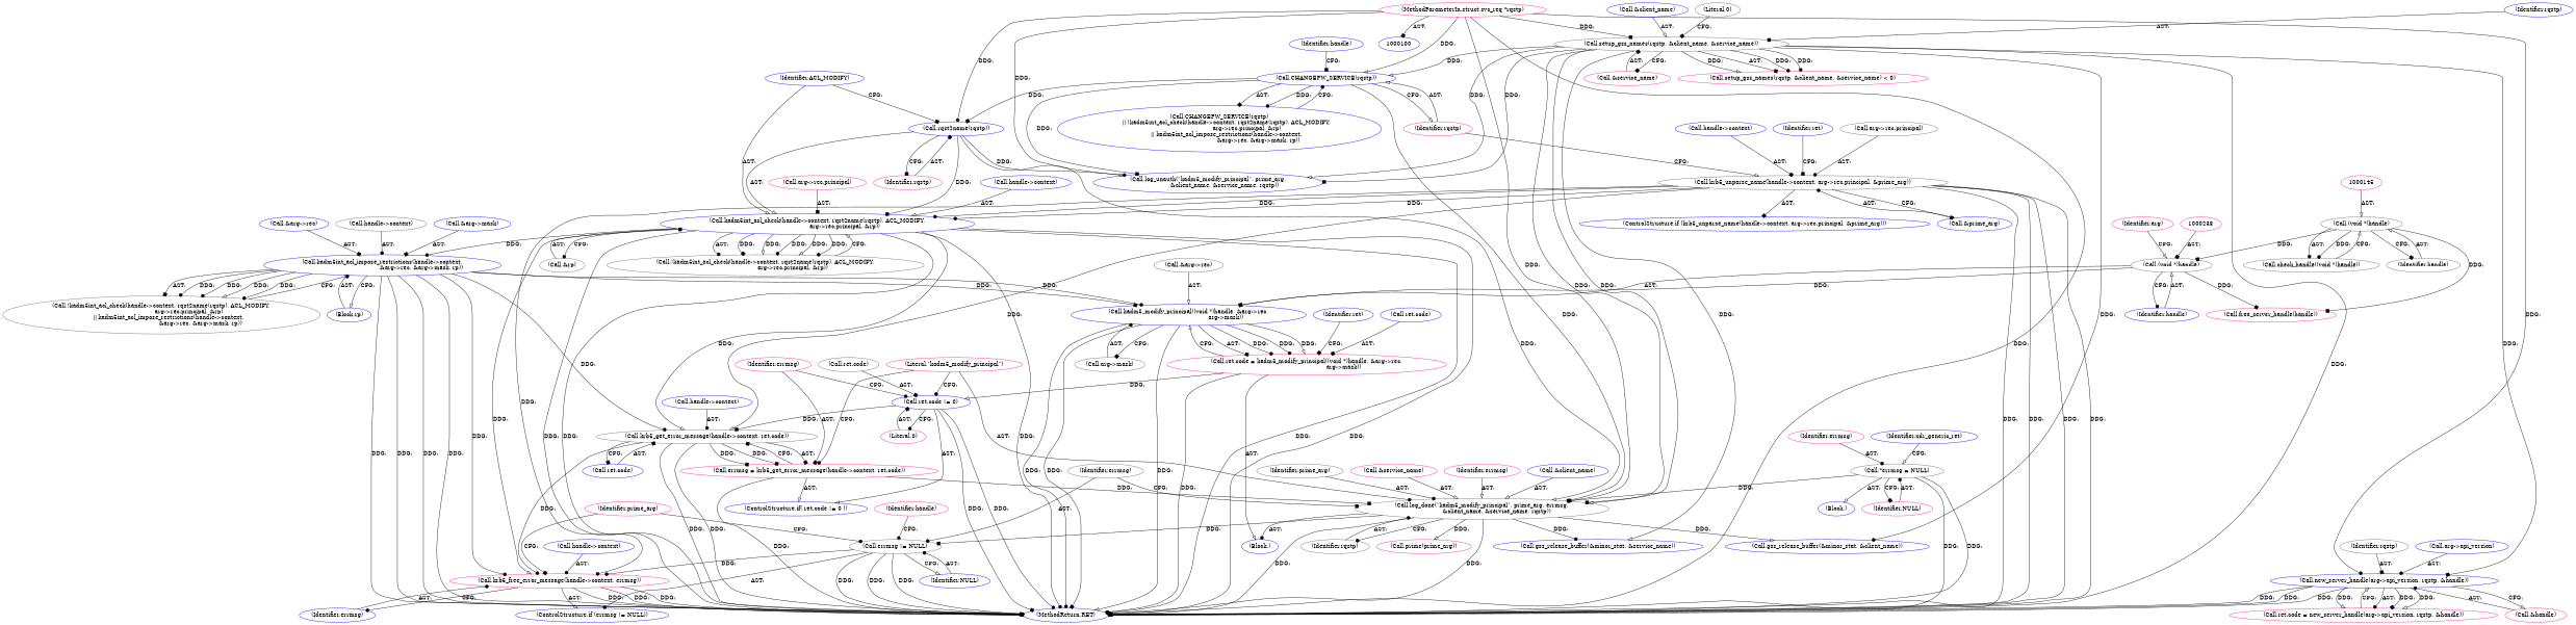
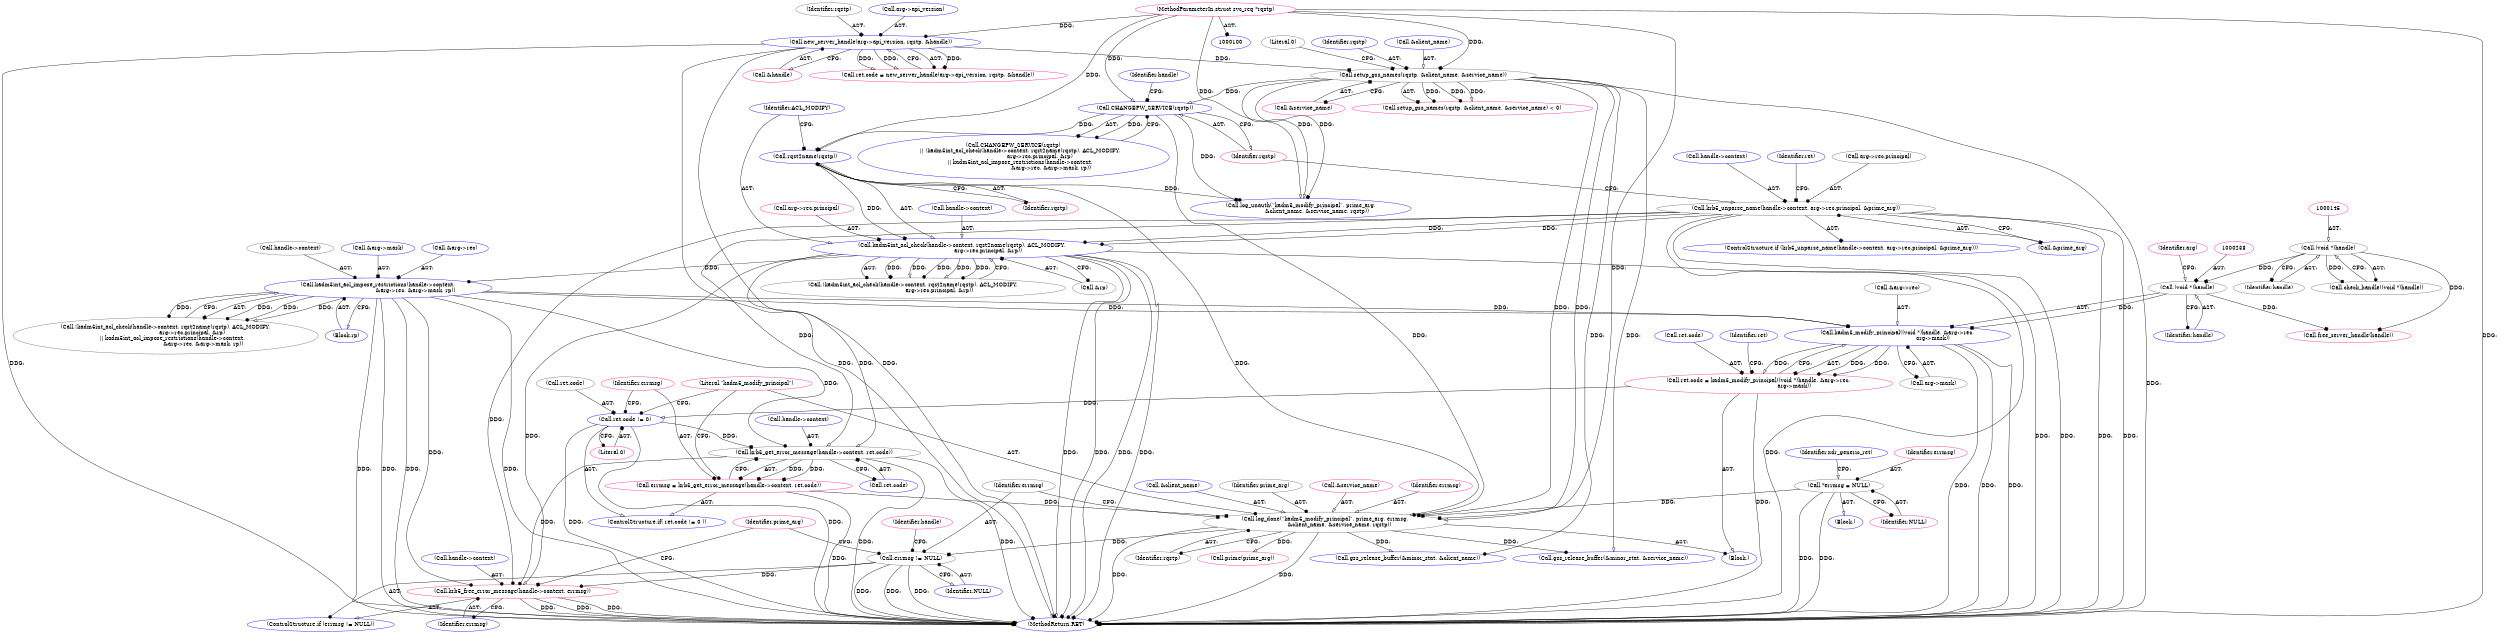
  digraph {
    node [color=blue]
    edge [arrowhead=box]
    n1 [color=deeppink label="(Call,krb5_free_error_message(handle->context, errmsg))"]
    n2 [label="(Identifier,errmsg)"]
    n3 [label="(MethodReturn,RET)"]
    n4 [label="(ControlStructure,if (errmsg != NULL))"]
    n5 [label="(Call,kadm5int_acl_check(handle->context, rqst2name(rqstp), ACL_MODIFY,\n                               arg->rec.principal, &rp))"]
    n6 [color=gray40 label="(Call,krb5_get_error_message(handle->context, ret.code))"]
    n7 [label="(Call,kadm5int_acl_impose_restrictions(handle->context,\n                                            &arg->rec, &arg->mask, rp))"]
    n8 [color=gray40 label="(Call,!kadm5int_acl_check(handle->context, rqst2name(rqstp), ACL_MODIFY,\n                               arg->rec.principal, &rp))"]
    n9 [color=gray40 label="(Call,&rp)"]
    n10 [color=deeppink label="(Call,errmsg = krb5_get_error_message(handle->context, ret.code))"]
    n11 [label="(Call,ret.code)"]
    n12 [label="(Call,kadm5_modify_principal((void *)handle, &arg->rec,\n                                          arg->mask))"]
    n13 [color=gray40 label="(Call,!kadm5int_acl_check(handle->context, rqst2name(rqstp), ACL_MODIFY,\n                               arg->rec.principal, &rp)\n        || kadm5int_acl_impose_restrictions(handle->context,\n                                            &arg->rec, &arg->mask, rp))"]
    n14 [label="(Block,rp)"]
    n15 [color=gray40 label="(Call,krb5_unparse_name(handle->context, arg->rec.principal, &prime_arg))"]
    n16 [label="(Call,&prime_arg)"]
    n17 [label="(ControlStructure,if (krb5_unparse_name(handle->context, arg->rec.principal, &prime_arg)))"]
    n18 [label="(Call,rqst2name(rqstp))"]
    n19 [color=gray40 label="(Call,log_done(\"kadm5_modify_principal\", prime_arg, errmsg,\n                 &client_name, &service_name, rqstp))"]
    n20 [color=deeppink label="(Identifier,rqstp)"]
    n21 [label="(Call,log_unauth(\"kadm5_modify_principal\", prime_arg,\n                   &client_name, &service_name, rqstp))"]
    n22 [label="(Call,gss_release_buffer(&minor_stat, &service_name))"]
    n23 [label="(Call,gss_release_buffer(&minor_stat, &client_name))"]
    n24 [label="(Block,)"]
    n25 [color=gray40 label="(Call,errmsg != NULL)"]
    n26 [color=gray40 label="(Identifier,rqstp)"]
    n27 [color=deeppink label="(Call,prime(prime_arg))"]
    n28 [label="(Call,CHANGEPW_SERVICE(rqstp))"]
    n29 [label="(Call,CHANGEPW_SERVICE(rqstp)\n        || !kadm5int_acl_check(handle->context, rqst2name(rqstp), ACL_MODIFY,\n                               arg->rec.principal, &rp)\n        || kadm5int_acl_impose_restrictions(handle->context,\n                                            &arg->rec, &arg->mask, rp))"]
    n30 [color=deeppink label="(Identifier,rqstp)"]
    n31 [color=gray40 label="(Call,setup_gss_names(rqstp, &client_name, &service_name))"]
    n32 [color=deeppink label="(Call,&service_name)"]
    n33 [color=deeppink label="(Call,setup_gss_names(rqstp, &client_name, &service_name) < 0)"]
    n34 [label="(Call,new_server_handle(arg->api_version, rqstp, &handle))"]
    n35 [color=deeppink label="(Call,&handle)"]
    n36 [color=deeppink label="(Call,ret.code = new_server_handle(arg->api_version, rqstp, &handle))"]
    n37 [color=deeppink label="(MethodParameterIn,struct svc_req *rqstp)"]
    1000100
    n39 [label="(ControlStructure,if( ret.code != 0 ))"]
    n40 [color=deeppink label="(Call,ret.code = kadm5_modify_principal((void *)handle, &arg->rec,\n                                          arg->mask))"]
    n41 [color=gray40 label="(Call,arg->mask)"]
    n42 [label="(Call,ret.code != 0)"]
    n43 [color=deeppink label="(Literal,0)"]
    n44 [color=gray40 label="(Call,(void *)handle)"]
    n45 [label="(Identifier,handle)"]
    n46 [color=deeppink label="(Call,free_server_handle(handle))"]
    n47 [color=gray40 label="(Call,(void *)handle)"]
    n48 [color=gray40 label="(Identifier,handle)"]
    n49 [color=gray40 label="(Call,check_handle((void *)handle))"]
    n50 [label="(Identifier,NULL)"]
    n51 [color=gray40 label="(Call,*errmsg = NULL)"]
    n52 [color=deeppink label="(Identifier,NULL)"]
    n53 [label="(Block,)"]
    n54 [label="(Identifier,xdr_generic_ret)"]
    n55 [label="(Call,arg->api_version)"]
    n56 [color=deeppink label="(Call,arg->rec.principal)"]
    n57 [label="(Call,&arg->mask)"]
    n58 [label="(Identifier,ret)"]
    n59 [label="(Identifier,rqstp)"]
    n60 [color=gray40 label="(Identifier,errmsg)"]
    n61 [color=gray40 label="(Identifier,prime_arg)"]
    n62 [label="(Identifier,ret)"]
    n63 [label="(Call,handle->context)"]
    n64 [color=gray40 label="(Call,arg->rec.principal)"]
    n65 [label="(Identifier,handle)"]
    n66 [color=deeppink label="(Literal,\"kadm5_modify_principal\")"]
    n67 [label="(Call,&client_name)"]
    n68 [color=deeppink label="(Identifier,arg)"]
    n69 [label="(Call,handle->context)"]
    n70 [label="(Call,handle->context)"]
    n71 [label="(Identifier,ACL_MODIFY)"]
    n72 [color=gray40 label="(Call,ret.code)"]
    n73 [color=deeppink label="(Identifier,errmsg)"]
    n74 [color=gray40 label="(Call,&arg->rec)"]
    n75 [color=deeppink label="(Identifier,prime_arg)"]
    n76 [label="(Call,ret.code)"]
    n77 [color=gray40 label="(Literal,0)"]
    n78 [label="(Call,handle->context)"]
    n79 [color=gray40 label="(Identifier,rqstp)"]
    n80 [label="(Call,&arg->rec)"]
    n81 [color=deeppink label="(Identifier,errmsg)"]
    n82 [color=gray40 label="(Call,handle->context)"]
    n83 [color=deeppink label="(Identifier,handle)"]
    n84 [color=deeppink label="(Call,&service_name)"]
    n85 [color=deeppink label="(Identifier,errmsg)"]
    n86 [label="(Call,&client_name)"]
    1000238 [color=deeppink]
    1000145 [color=deeppink]
    n1 -> n2 [arrowhead=dot label="CFG: "]
    n1 -> n3 [arrowhead=onormal label="DDG: "]
    n1 -> n3 [arrowhead=dot label="DDG: "]
    n1 -> n3 [arrowhead=dot label="DDG: "]
    n1 -> n4 [arrowhead=onormal label="AST: "]
    n2 -> n1 [arrowhead=dot label="AST: "]
    n5 -> n1 [arrowhead=onormal label="DDG: "]
    n5 -> n3 [arrowhead=dot label="DDG: "]
    n5 -> n3 [arrowhead=onormal label="DDG: "]
    n5 -> n3 [label="DDG: "]
    n5 -> n3 [arrowhead=dot label="DDG: "]
    n5 -> n3 [label="DDG: "]
    n5 -> n6 [arrowhead=onormal label="DDG: "]
    n5 -> n7 [arrowhead=dot label="DDG: "]
    n5 -> n8 [arrowhead=dot label="AST: "]
    n5 -> n8 [label="DDG: "]
    n5 -> n8 [arrowhead=onormal label="DDG: "]
    n5 -> n8 [arrowhead=dot label="DDG: "]
    n5 -> n8 [arrowhead=onormal label="DDG: "]
    n5 -> n8 [arrowhead=dot label="DDG: "]
    n5 -> n9 [arrowhead=dot label="CFG: "]
    n6 -> n1 [arrowhead=dot label="DDG: "]
    n6 -> n3 [label="DDG: "]
    n6 -> n3 [arrowhead=onormal label="DDG: "]
    n6 -> n10 [label="AST: "]
    n6 -> n10 [label="DDG: "]
    n6 -> n10 [label="DDG: "]
    n6 -> n11 [label="CFG: "]
    n7 -> n1 [arrowhead=dot label="DDG: "]
    n7 -> n3 [label="DDG: "]
    n7 -> n3 [arrowhead=dot label="DDG: "]
    n7 -> n3 [arrowhead=onormal label="DDG: "]
    n7 -> n3 [arrowhead=onormal label="DDG: "]
    n7 -> n6 [arrowhead=dot label="DDG: "]
    n7 -> n12 [label="DDG: "]
    n7 -> n12 [arrowhead=dot label="DDG: "]
    n7 -> n13 [label="AST: "]
    n7 -> n13 [arrowhead=dot label="DDG: "]
    n7 -> n13 [arrowhead=dot label="DDG: "]
    n7 -> n13 [arrowhead=onormal label="DDG: "]
    n7 -> n13 [arrowhead=dot label="DDG: "]
    n7 -> n14 [arrowhead=onormal label="CFG: "]
    n8 -> n5 [arrowhead=onormal label="CFG: "]
    n9 -> n5 [label="AST: "]
    n10 -> n3 [arrowhead=dot label="DDG: "]
    n10 -> n6 [label="CFG: "]
    n10 -> n19 [label="DDG: "]
    n10 -> n39 [arrowhead=onormal label="AST: "]
    n11 -> n6 [label="AST: "]
    n12 -> n3 [label="DDG: "]
    n12 -> n3 [arrowhead=onormal label="DDG: "]
    n12 -> n3 [arrowhead=dot label="DDG: "]
    n12 -> n40 [label="AST: "]
    n12 -> n40 [arrowhead=dot label="DDG: "]
    n12 -> n40 [arrowhead=dot label="DDG: "]
    n12 -> n40 [arrowhead=onormal label="DDG: "]
    n12 -> n41 [label="CFG: "]
    n13 -> n7 [arrowhead=onormal label="CFG: "]
    n14 -> n7 [arrowhead=dot label="AST: "]
    n15 -> n1 [arrowhead=dot label="DDG: "]
    n15 -> n3 [arrowhead=onormal label="DDG: "]
    n15 -> n3 [arrowhead=onormal label="DDG: "]
    n15 -> n3 [label="DDG: "]
    n15 -> n3 [label="DDG: "]
    n15 -> n5 [arrowhead=dot label="DDG: "]
    n15 -> n5 [arrowhead=dot label="DDG: "]
    n15 -> n6 [arrowhead=onormal label="DDG: "]
    n15 -> n16 [label="CFG: "]
    n15 -> n17 [label="AST: "]
    n16 -> n15 [arrowhead=dot label="AST: "]
    n18 -> n5 [arrowhead=onormal label="AST: "]
    n18 -> n5 [label="DDG: "]
    n18 -> n19 [arrowhead=onormal label="DDG: "]
    n18 -> n20 [label="CFG: "]
    n18 -> n21 [arrowhead=dot label="DDG: "]
    n19 -> n3 [label="DDG: "]
    n19 -> n3 [arrowhead=dot label="DDG: "]
    n19 -> n22 [arrowhead=dot label="DDG: "]
    n19 -> n23 [arrowhead=onormal label="DDG: "]
    n19 -> n24 [arrowhead=dot label="AST: "]
    n19 -> n25 [label="DDG: "]
    n19 -> n26 [arrowhead=dot label="CFG: "]
    n19 -> n27 [arrowhead=onormal label="DDG: "]
    n20 -> n18 [label="AST: "]
    n25 -> n1 [arrowhead=dot label="DDG: "]
    n25 -> n3 [label="DDG: "]
    n25 -> n3 [arrowhead=onormal label="DDG: "]
    n25 -> n3 [arrowhead=onormal label="DDG: "]
    n25 -> n4 [arrowhead=dot label="AST: "]
    n25 -> n50 [arrowhead=onormal label="CFG: "]
    n26 -> n19 [arrowhead=dot label="AST: "]
    n28 -> n18 [label="DDG: "]
    n28 -> n19 [arrowhead=dot label="DDG: "]
    n28 -> n21 [label="DDG: "]
    n28 -> n29 [label="AST: "]
    n28 -> n29 [arrowhead=dot label="DDG: "]
    n28 -> n30 [arrowhead=onormal label="CFG: "]
    n29 -> n28 [arrowhead=dot label="CFG: "]
    n30 -> n15 [arrowhead=onormal label="CFG: "]
    n30 -> n28 [arrowhead=onormal label="AST: "]
    n31 -> n3 [arrowhead=onormal label="DDG: "]
    n31 -> n19 [arrowhead=onormal label="DDG: "]
    n31 -> n19 [label="DDG: "]
    n31 -> n21 [arrowhead=onormal label="DDG: "]
    n31 -> n21 [label="DDG: "]
    n31 -> n22 [arrowhead=onormal label="DDG: "]
    n31 -> n23 [arrowhead=dot label="DDG: "]
    n31 -> n28 [arrowhead=onormal label="DDG: "]
    n31 -> n32 [label="CFG: "]
    n31 -> n33 [label="AST: "]
    n31 -> n33 [arrowhead=dot label="DDG: "]
    n31 -> n33 [arrowhead=dot label="DDG: "]
    n31 -> n33 [arrowhead=onormal label="DDG: "]
    n32 -> n31 [label="AST: "]
    n34 -> n3 [label="DDG: "]
    n34 -> n3 [arrowhead=onormal label="DDG: "]
    n34 -> n3 [label="DDG: "]
-   n31 -> n34 [label="DDG: "]
+   n34 -> n31 [label="DDG: "]
    n34 -> n35 [arrowhead=onormal label="CFG: "]
    n34 -> n36 [arrowhead=dot label="AST: "]
    n34 -> n36 [label="DDG: "]
    n34 -> n36 [arrowhead=onormal label="DDG: "]
    n34 -> n36 [arrowhead=onormal label="DDG: "]
    n35 -> n34 [arrowhead=dot label="AST: "]
    n36 -> n34 [arrowhead=onormal label="CFG: "]
    n37 -> n3 [label="DDG: "]
    n37 -> n18 [arrowhead=dot label="DDG: "]
    n37 -> n19 [label="DDG: "]
    n37 -> n21 [arrowhead=onormal label="DDG: "]
    n37 -> n28 [arrowhead=onormal label="DDG: "]
    n37 -> n31 [label="DDG: "]
    n37 -> n34 [arrowhead=dot label="DDG: "]
    n37 -> 1000100 [label="AST: "]
    n40 -> n3 [arrowhead=onormal label="DDG: "]
    n40 -> n12 [arrowhead=onormal label="CFG: "]
    n40 -> n24 [arrowhead=onormal label="AST: "]
    n40 -> n42 [arrowhead=onormal label="DDG: "]
    n41 -> n12 [arrowhead=dot label="AST: "]
    n42 -> n3 [label="DDG: "]
    n42 -> n3 [arrowhead=dot label="DDG: "]
    n42 -> n6 [label="DDG: "]
    n42 -> n39 [arrowhead=onormal label="AST: "]
    n42 -> n43 [arrowhead=dot label="CFG: "]
    n43 -> n42 [label="AST: "]
    n44 -> n12 [label="AST: "]
    n44 -> n12 [label="DDG: "]
    n44 -> n45 [arrowhead=dot label="CFG: "]
    n44 -> n46 [label="DDG: "]
    n45 -> n44 [arrowhead=onormal label="AST: "]
    n47 -> n44 [label="DDG: "]
    n47 -> n46 [label="DDG: "]
    n47 -> n48 [label="CFG: "]
    n47 -> n49 [arrowhead=dot label="AST: "]
    n47 -> n49 [arrowhead=dot label="DDG: "]
    n48 -> n47 [arrowhead=onormal label="AST: "]
    n49 -> n47 [arrowhead=onormal label="CFG: "]
    n50 -> n25 [arrowhead=dot label="AST: "]
    n51 -> n3 [arrowhead=dot label="DDG: "]
    n51 -> n3 [label="DDG: "]
    n51 -> n19 [label="DDG: "]
    n51 -> n52 [label="CFG: "]
    n51 -> n53 [arrowhead=onormal label="AST: "]
    n52 -> n51 [arrowhead=dot label="AST: "]
    n54 -> n51 [arrowhead=onormal label="CFG: "]
    n55 -> n34 [arrowhead=dot label="AST: "]
    n56 -> n5 [label="AST: "]
    n57 -> n7 [label="AST: "]
    n58 -> n40 [label="CFG: "]
    n59 -> n31 [label="AST: "]
    n60 -> n19 [label="CFG: "]
    n60 -> n25 [arrowhead=dot label="AST: "]
    n61 -> n19 [arrowhead=dot label="AST: "]
    n62 -> n15 [label="CFG: "]
    n63 -> n5 [arrowhead=onormal label="AST: "]
    n64 -> n15 [arrowhead=dot label="AST: "]
    n65 -> n28 [label="CFG: "]
    n66 -> n10 [arrowhead=dot label="CFG: "]
    n66 -> n19 [arrowhead=dot label="AST: "]
    n66 -> n42 [arrowhead=dot label="CFG: "]
    n67 -> n31 [arrowhead=onormal label="AST: "]
    n68 -> n44 [arrowhead=onormal label="CFG: "]
    n69 -> n1 [arrowhead=dot label="AST: "]
    n70 -> n6 [arrowhead=dot label="AST: "]
    n71 -> n5 [arrowhead=onormal label="AST: "]
    n71 -> n18 [label="CFG: "]
    n72 -> n42 [label="AST: "]
    n73 -> n10 [label="AST: "]
    n73 -> n42 [arrowhead=dot label="CFG: "]
    n74 -> n12 [arrowhead=onormal label="AST: "]
    n75 -> n1 [label="CFG: "]
    n75 -> n25 [arrowhead=dot label="CFG: "]
    n76 -> n40 [label="AST: "]
    n77 -> n31 [label="CFG: "]
    n78 -> n15 [label="AST: "]
    n79 -> n34 [label="AST: "]
    n80 -> n7 [label="AST: "]
    n81 -> n51 [arrowhead=dot label="AST: "]
    n82 -> n7 [arrowhead=dot label="AST: "]
    n83 -> n25 [arrowhead=dot label="CFG: "]
    n84 -> n19 [arrowhead=onormal label="AST: "]
    n85 -> n19 [arrowhead=onormal label="AST: "]
    n86 -> n19 [arrowhead=onormal label="AST: "]
    1000238 -> n44 [label="AST: "]
    1000145 -> n47 [arrowhead=onormal label="AST: "]
  }
